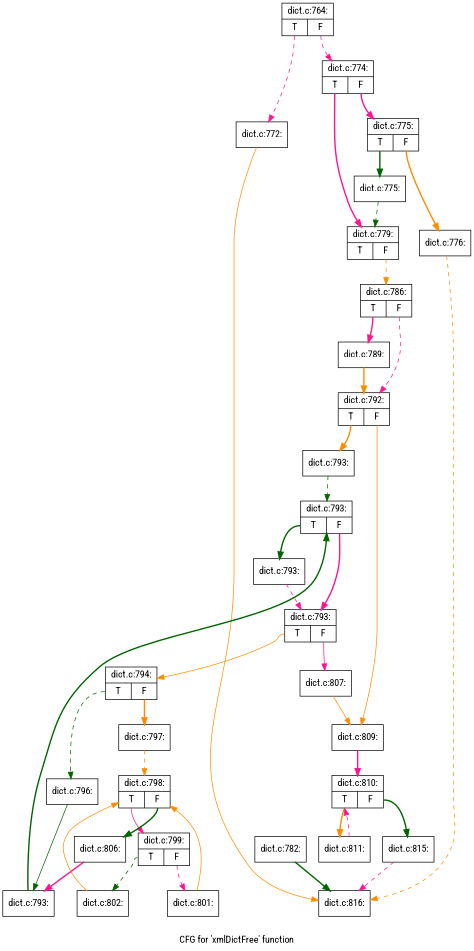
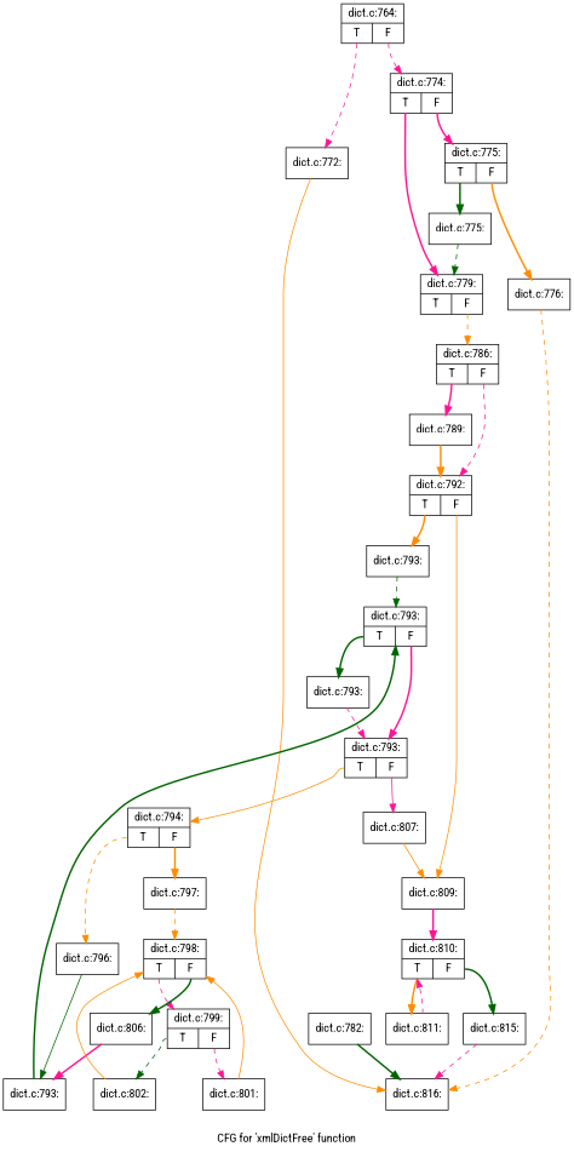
  digraph {
    fontname="Roboto Condensed"
    label="CFG for 'xmlDictFree' function"
    node [fontname="Roboto Condensed" shape=record]
    edge [color=deeppink fontname="Roboto Condensed" style=bold]
    n1 [label="{dict.c:764:|{<s0>T|<s1>F}}"]
    n2 [label="{dict.c:772:}"]
    n3 [label="{dict.c:774:|{<s0>T|<s1>F}}"]
    n4 [label="{dict.c:816:}"]
    n5 [label="{dict.c:779:|{<s0>T|<s1>F}}"]
    n6 [label="{dict.c:775:|{<s0>T|<s1>F}}"]
    n7 [label="{dict.c:786:|{<s0>T|<s1>F}}"]
    n8 [label="{dict.c:775:}"]
    n9 [label="{dict.c:776:}"]
    n10 [label="{dict.c:782:}"]
    n11 [label="{dict.c:789:}"]
    n12 [label="{dict.c:792:|{<s0>T|<s1>F}}"]
    n13 [label="{dict.c:793:}"]
    n14 [label="{dict.c:809:}"]
    n15 [label="{dict.c:793:|{<s0>T|<s1>F}}"]
    n16 [label="{dict.c:810:|{<s0>T|<s1>F}}"]
    n17 [label="{dict.c:793:}"]
    n18 [label="{dict.c:793:|{<s0>T|<s1>F}}"]
    n19 [label="{dict.c:811:}"]
    n20 [label="{dict.c:815:}"]
    n21 [label="{dict.c:794:|{<s0>T|<s1>F}}"]
    n22 [label="{dict.c:807:}"]
    n23 [label="{dict.c:796:}"]
    n24 [label="{dict.c:797:}"]
    n25 [label="{dict.c:793:}"]
    n26 [label="{dict.c:798:|{<s0>T|<s1>F}}"]
    n27 [label="{dict.c:799:|{<s0>T|<s1>F}}"]
    n28 [label="{dict.c:806:}"]
    n29 [label="{dict.c:802:}"]
    n30 [label="{dict.c:801:}"]
    n1 -> n2 [style=dashed tailport=s0]
    n1 -> n3 [style=dashed tailport=s1]
    n2 -> n4 [color=darkorange style=solid]
    n3 -> n5 [tailport=s0]
    n3 -> n6 [tailport=s1]
    n5 -> n7 [color=darkorange style=dashed tailport=s1]
    n6 -> n8 [color=darkgreen tailport=s0]
    n6 -> n9 [color=darkorange tailport=s1]
    n7 -> n11 [tailport=s0]
    n7 -> n12 [style=dashed tailport=s1]
    n8 -> n5 [color=darkgreen style=dashed]
    n9 -> n4 [color=darkorange style=dashed]
    n10 -> n4 [color=darkgreen]
    n11 -> n12 [color=darkorange]
    n12 -> n13 [color=darkorange tailport=s0]
    n12 -> n14 [color=darkorange style=solid tailport=s1]
    n13 -> n15 [color=darkgreen style=dashed]
    n14 -> n16
    n15 -> n17 [color=darkgreen tailport=s0]
    n15 -> n18 [tailport=s1]
    n16 -> n19 [color=darkorange tailport=s0]
    n16 -> n20 [color=darkgreen tailport=s1]
    n17 -> n18 [style=dashed]
    n18 -> n21 [color=darkorange style=solid tailport=s0]
    n18 -> n22 [style=solid tailport=s1]
    n19 -> n16 [style=dashed]
    n20 -> n4 [style=dashed]
-   n21 -> n23 [color=darkgreen style=dashed tailport=s0]
+   n21 -> n23 [color=darkorange style=dashed tailport=s0]
    n21 -> n24 [color=darkorange tailport=s1]
    n22 -> n14 [color=darkorange style=solid]
    n23 -> n25 [color=darkgreen style=solid]
    n24 -> n26 [color=darkorange style=dashed]
    n25 -> n15 [color=darkgreen]
-   n26 -> n27 [style=solid tailport=s0]
+   n26 -> n27 [style=dashed tailport=s0]
    n26 -> n28 [color=darkgreen tailport=s1]
    n27 -> n29 [color=darkgreen style=dashed tailport=s0]
    n27 -> n30 [style=dashed tailport=s1]
    n28 -> n25
    n29 -> n26 [color=darkorange style=solid]
    n30 -> n26 [color=darkorange style=solid]
  }
